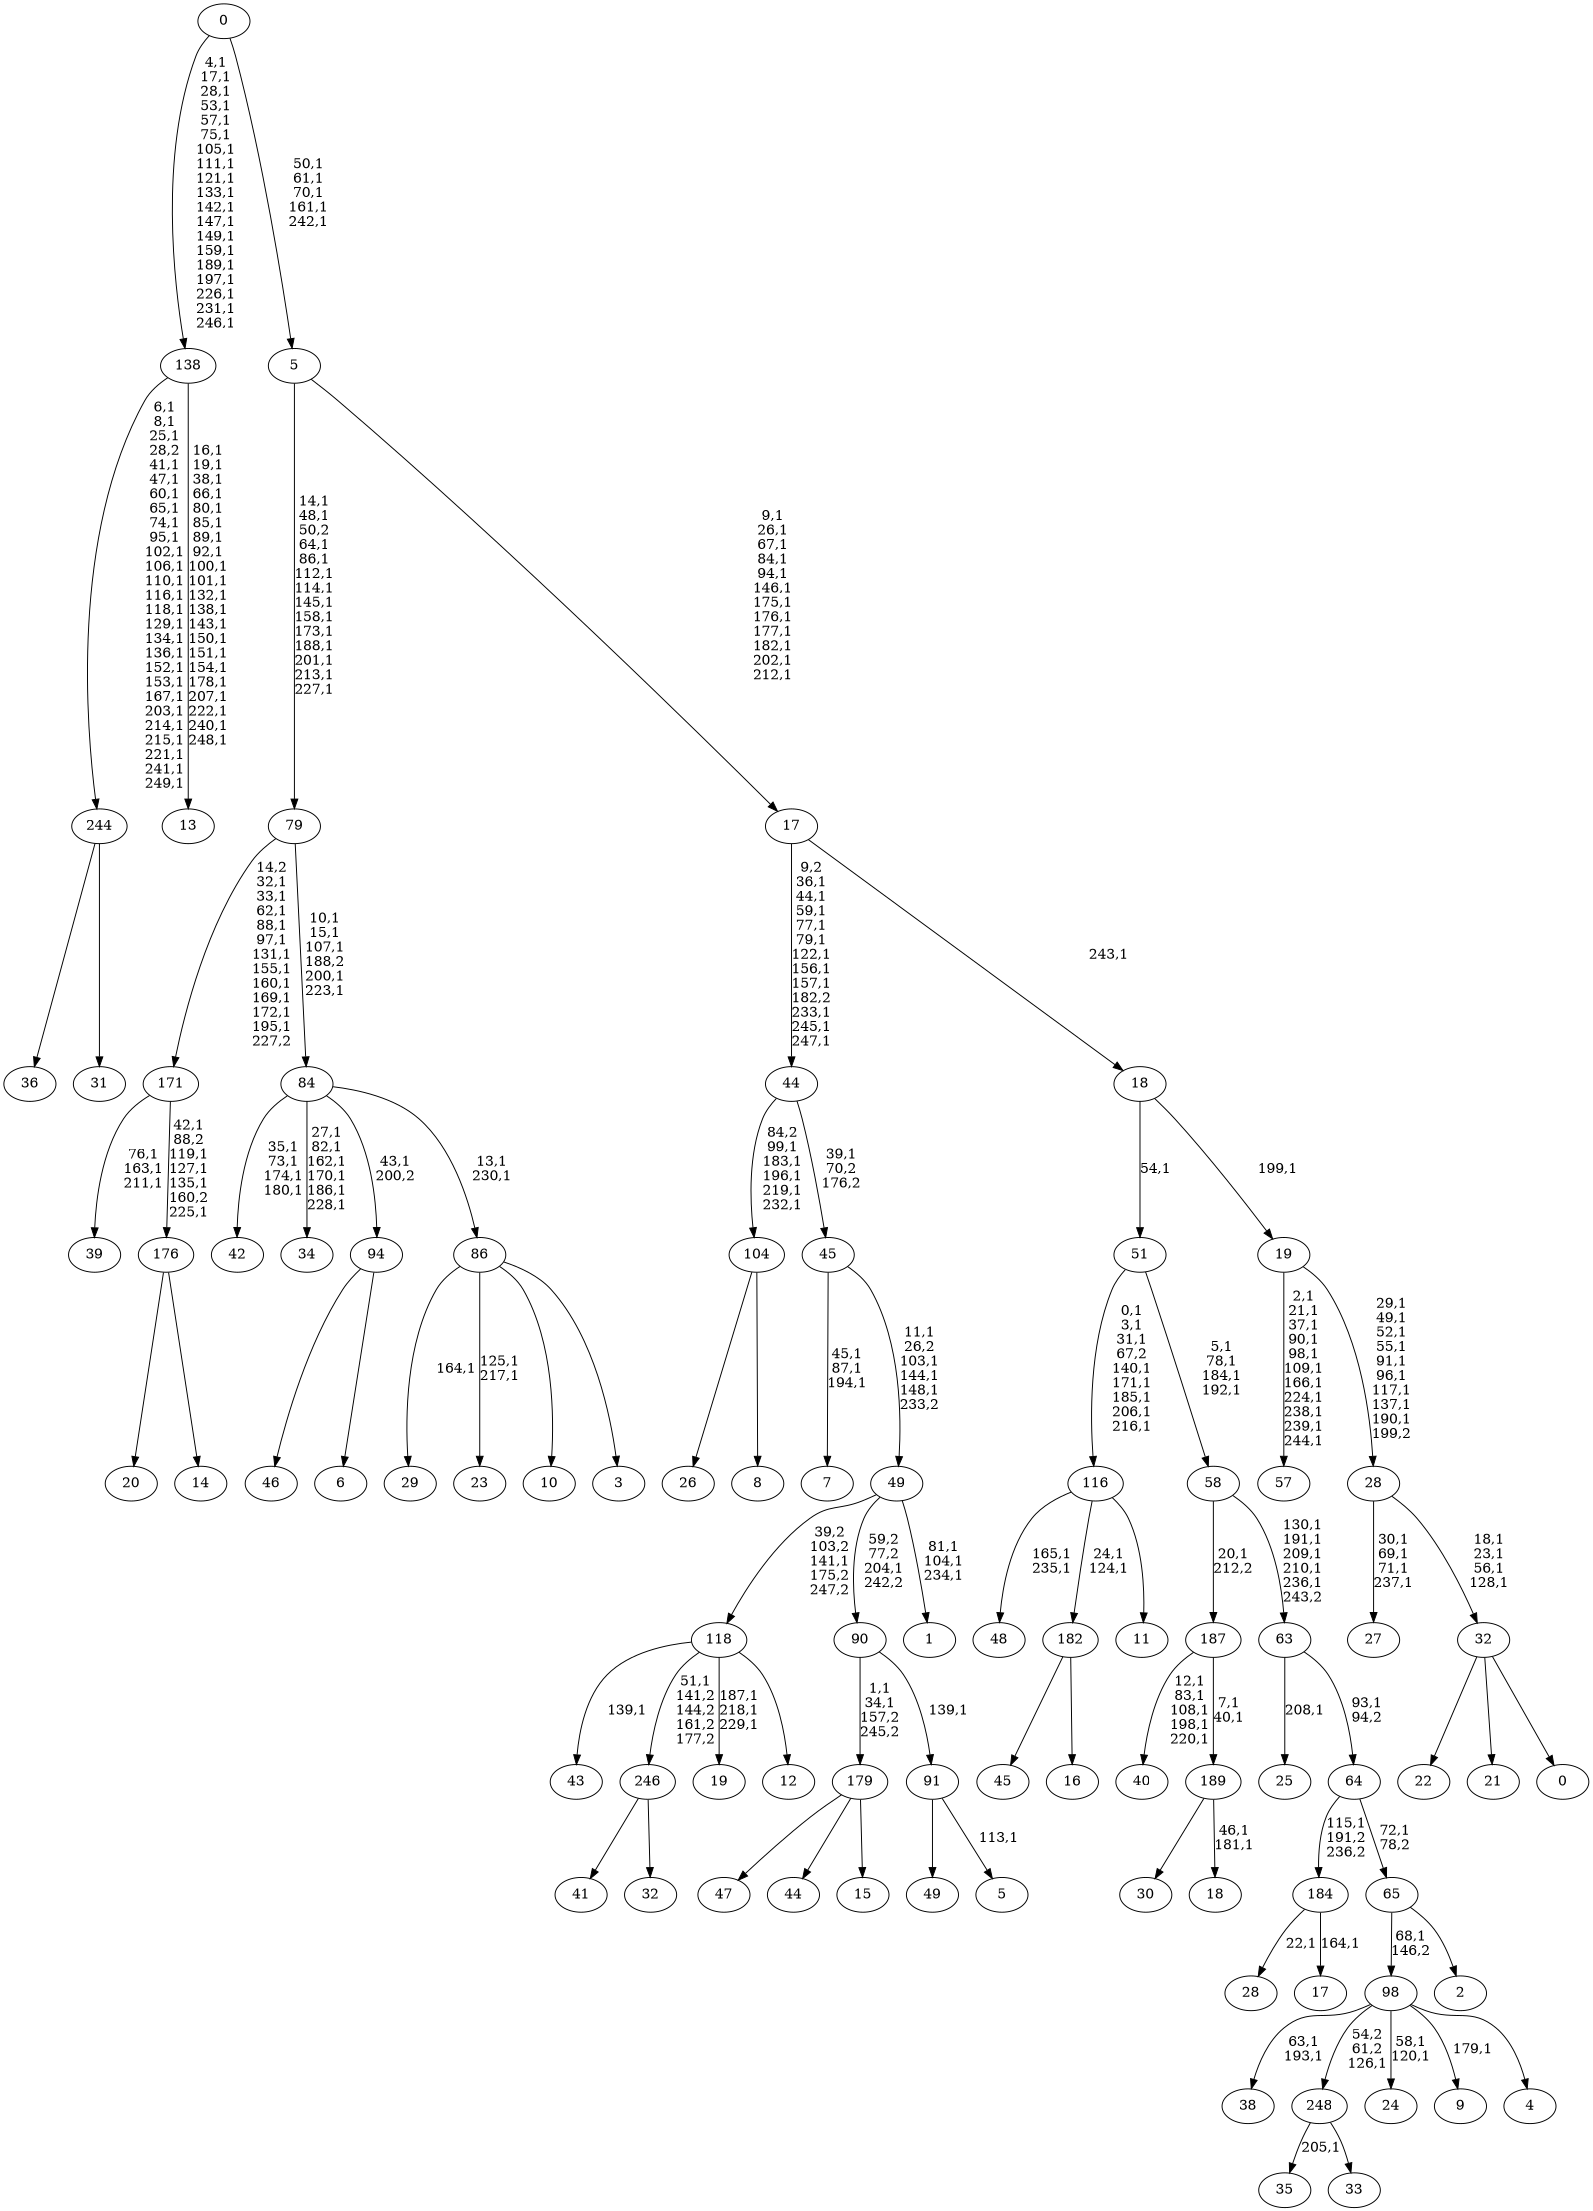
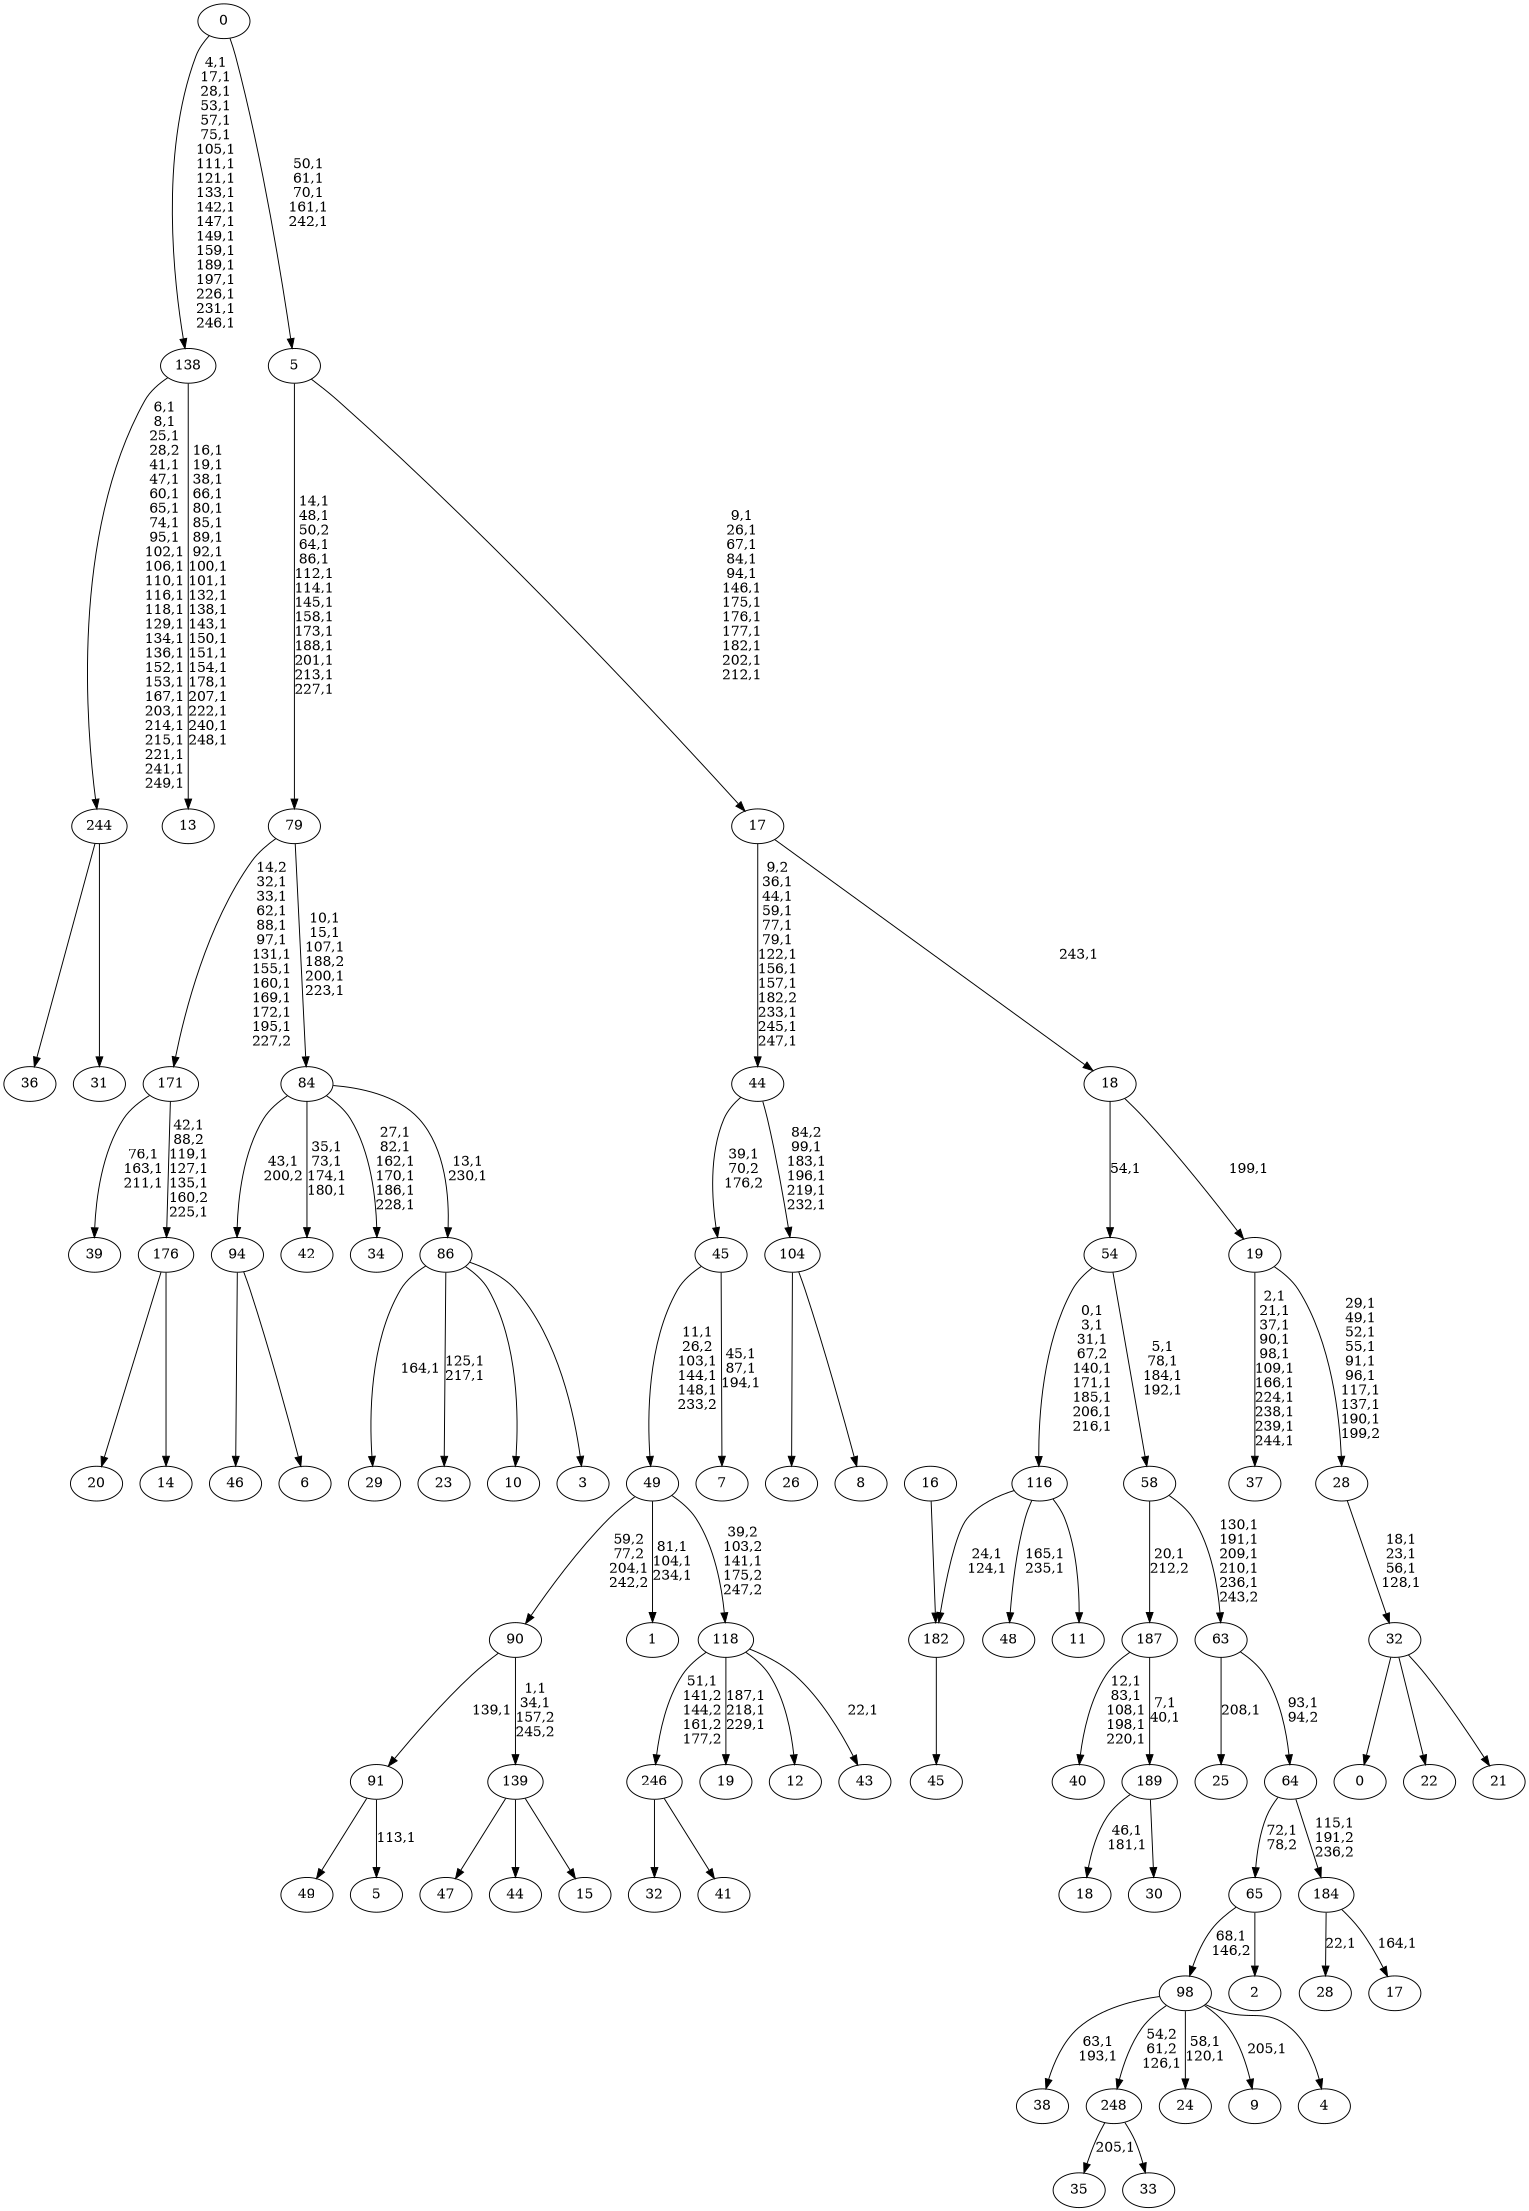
  digraph {
    n1 [label=49]
    n2 [label=48]
    n3 [label=47]
    n4 [label=46]
    n5 [label=45]
    n6 [label=44]
    n7 [label=43]
    n8 [label=42]
    n9 [label=41]
    n10 [label=40]
    n11 [label=39]
    n12 [label=38]
-   n13 [label=57]
+   n13 [label=37]
    n14 [label=36]
    n15 [label=35]
    n16 [label=34]
    n17 [label=33]
    248
    n19 [label=32]
    246
    n21 [label=31]
    244
    n23 [label=30]
    n24 [label=29]
    n25 [label=28]
-   n26 [label=27]
    n27 [label=26]
    n28 [label=25]
    n29 [label=24]
    n30 [label=23]
    n31 [label=22]
    n32 [label=21]
    n33 [label=20]
    n34 [label=19]
    n35 [label=18]
    189
    187
    n38 [label=17]
    184
    n40 [label=16]
    182
    n42 [label=15]
-   179
+   179 [label=139]
    n44 [label=14]
    176
    171
    n47 [label=13]
    138
    n49 [label=12]
    118
    n51 [label=11]
    116
    n53 [label=10]
    n54 [label=9]
    n55 [label=8]
    104
    n57 [label=7]
    n58 [label=6]
    94
    n60 [label=5]
    91
    90
    n63 [label=4]
    n64 [label=98]
    n65 [label=3]
    86
    84
    79
    n69 [label=2]
    65
    64
    63
    58
-   54 [label=51]
+   54
    n75 [label=1]
    49
    45
    44
    n79 [label=0]
    32
    28
    19
    18
    17
    5
    0
    248 -> n15 [label="205,1"]
    248 -> n17
    246 -> n9
    246 -> n19
    244 -> n14
    244 -> n21
    189 -> n23
    189 -> n35 [label="46,1\n181,1"]
    187 -> n10 [label="12,1\n83,1\n108,1\n198,1\n220,1"]
    187 -> 189 [label="7,1\n40,1"]
    184 -> n25 [label="22,1"]
    184 -> n38 [label="164,1"]
    182 -> n5
-   182 -> n40
+   n40 -> 182
    179 -> n3
    179 -> n6
    179 -> n42
    176 -> n33
    176 -> n44
    171 -> n11 [label="76,1\n163,1\n211,1"]
    171 -> 176 [label="42,1\n88,2\n119,1\n127,1\n135,1\n160,2\n225,1"]
    138 -> 244 [label="6,1\n8,1\n25,1\n28,2\n41,1\n47,1\n60,1\n65,1\n74,1\n95,1\n102,1\n106,1\n110,1\n116,1\n118,1\n129,1\n134,1\n136,1\n152,1\n153,1\n167,1\n203,1\n214,1\n215,1\n221,1\n241,1\n249,1"]
    138 -> n47 [label="16,1\n19,1\n38,1\n66,1\n80,1\n85,1\n89,1\n92,1\n100,1\n101,1\n132,1\n138,1\n143,1\n150,1\n151,1\n154,1\n178,1\n207,1\n222,1\n240,1\n248,1"]
-   118 -> n7 [label="139,1"]
+   118 -> n7 [label="22,1"]
    118 -> 246 [label="51,1\n141,2\n144,2\n161,2\n177,2"]
    118 -> n34 [label="187,1\n218,1\n229,1"]
    118 -> n49
    116 -> n2 [label="165,1\n235,1"]
    116 -> 182 [label="24,1\n124,1"]
    116 -> n51
    104 -> n27
    104 -> n55
    94 -> n4
    94 -> n58
    91 -> n1
    91 -> n60 [label="113,1"]
    90 -> 179 [label="1,1\n34,1\n157,2\n245,2"]
    90 -> 91 [label="139,1"]
    n64 -> n12 [label="63,1\n193,1"]
    n64 -> 248 [label="54,2\n61,2\n126,1"]
    n64 -> n29 [label="58,1\n120,1"]
-   n64 -> n54 [label="179,1"]
+   n64 -> n54 [label="205,1"]
    n64 -> n63
    86 -> n24 [label="164,1"]
    86 -> n30 [label="125,1\n217,1"]
    86 -> n53
    86 -> n65
    84 -> n8 [label="35,1\n73,1\n174,1\n180,1"]
    84 -> n16 [label="27,1\n82,1\n162,1\n170,1\n186,1\n228,1"]
    84 -> 94 [label="43,1\n200,2"]
    84 -> 86 [label="13,1\n230,1"]
    79 -> 171 [label="14,2\n32,1\n33,1\n62,1\n88,1\n97,1\n131,1\n155,1\n160,1\n169,1\n172,1\n195,1\n227,2"]
    79 -> 84 [label="10,1\n15,1\n107,1\n188,2\n200,1\n223,1"]
    65 -> n64 [label="68,1\n146,2"]
    65 -> n69
    64 -> 184 [label="115,1\n191,2\n236,2"]
    64 -> 65 [label="72,1\n78,2"]
    63 -> n28 [label="208,1"]
    63 -> 64 [label="93,1\n94,2"]
    58 -> 187 [label="20,1\n212,2"]
    58 -> 63 [label="130,1\n191,1\n209,1\n210,1\n236,1\n243,2"]
    54 -> 116 [label="0,1\n3,1\n31,1\n67,2\n140,1\n171,1\n185,1\n206,1\n216,1"]
    54 -> 58 [label="5,1\n78,1\n184,1\n192,1"]
    49 -> 118 [label="39,2\n103,2\n141,1\n175,2\n247,2"]
    49 -> 90 [label="59,2\n77,2\n204,1\n242,2"]
    49 -> n75 [label="81,1\n104,1\n234,1"]
    45 -> n57 [label="45,1\n87,1\n194,1"]
    45 -> 49 [label="11,1\n26,2\n103,1\n144,1\n148,1\n233,2"]
    44 -> 104 [label="84,2\n99,1\n183,1\n196,1\n219,1\n232,1"]
    44 -> 45 [label="39,1\n70,2\n176,2"]
    32 -> n31
    32 -> n32
    32 -> n79
-   28 -> n26 [label="30,1\n69,1\n71,1\n237,1"]
    28 -> 32 [label="18,1\n23,1\n56,1\n128,1"]
    19 -> n13 [label="2,1\n21,1\n37,1\n90,1\n98,1\n109,1\n166,1\n224,1\n238,1\n239,1\n244,1"]
    19 -> 28 [label="29,1\n49,1\n52,1\n55,1\n91,1\n96,1\n117,1\n137,1\n190,1\n199,2"]
    18 -> 54 [label="54,1"]
    18 -> 19 [label="199,1"]
    17 -> 44 [label="9,2\n36,1\n44,1\n59,1\n77,1\n79,1\n122,1\n156,1\n157,1\n182,2\n233,1\n245,1\n247,1"]
    17 -> 18 [label="243,1"]
    5 -> 79 [label="14,1\n48,1\n50,2\n64,1\n86,1\n112,1\n114,1\n145,1\n158,1\n173,1\n188,1\n201,1\n213,1\n227,1"]
    5 -> 17 [label="9,1\n26,1\n67,1\n84,1\n94,1\n146,1\n175,1\n176,1\n177,1\n182,1\n202,1\n212,1"]
    0 -> 138 [label="4,1\n17,1\n28,1\n53,1\n57,1\n75,1\n105,1\n111,1\n121,1\n133,1\n142,1\n147,1\n149,1\n159,1\n189,1\n197,1\n226,1\n231,1\n246,1"]
    0 -> 5 [label="50,1\n61,1\n70,1\n161,1\n242,1"]
  }
